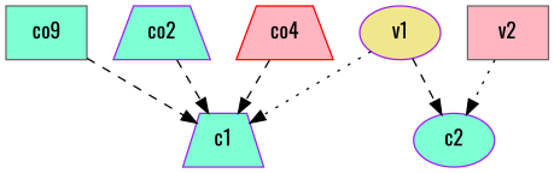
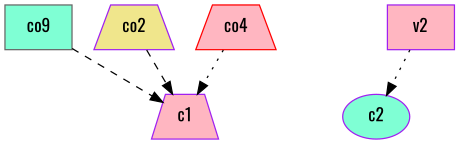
  strict digraph {
    fontname=Oswald
    node [color=purple fillcolor=lightpink fontname=Oswald shape=trapezium style=filled]
    edge [fontname=Oswald style=dotted weight=1]
-   v1 [fillcolor=khaki shape=ellipse]
-   c1 [fillcolor=aquamarine]
+   c1
    c2 [fillcolor=aquamarine shape=ellipse]
-   v2 [color=gray40 shape=box]
+   v2 [shape=box]
    n5 [color=gray40 fillcolor=aquamarine label=co9 shape=box]
-   co2 [fillcolor=aquamarine]
+   co2 [fillcolor=khaki]
    co4 [color=red]
-   v1 -> c1
-   v1 -> c2 [style=dashed]
    v2 -> c2
    n5 -> c1 [style=dashed]
    co2 -> c1 [style=dashed]
-   co4 -> c1 [style=dashed]
+   co4 -> c1
  }
